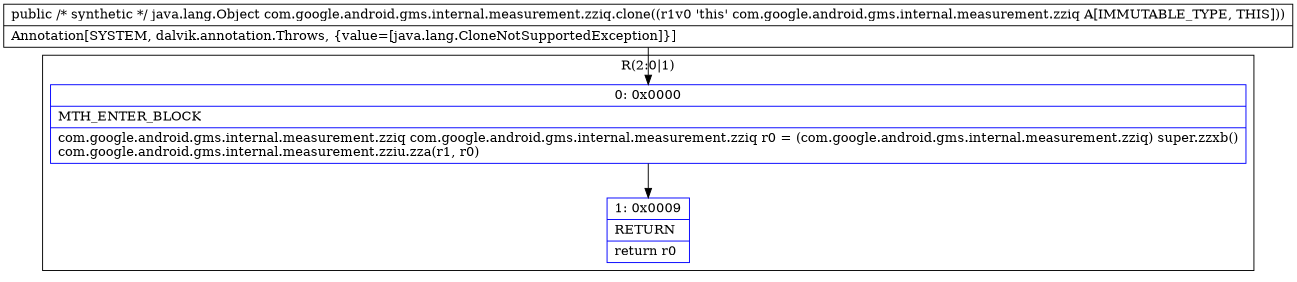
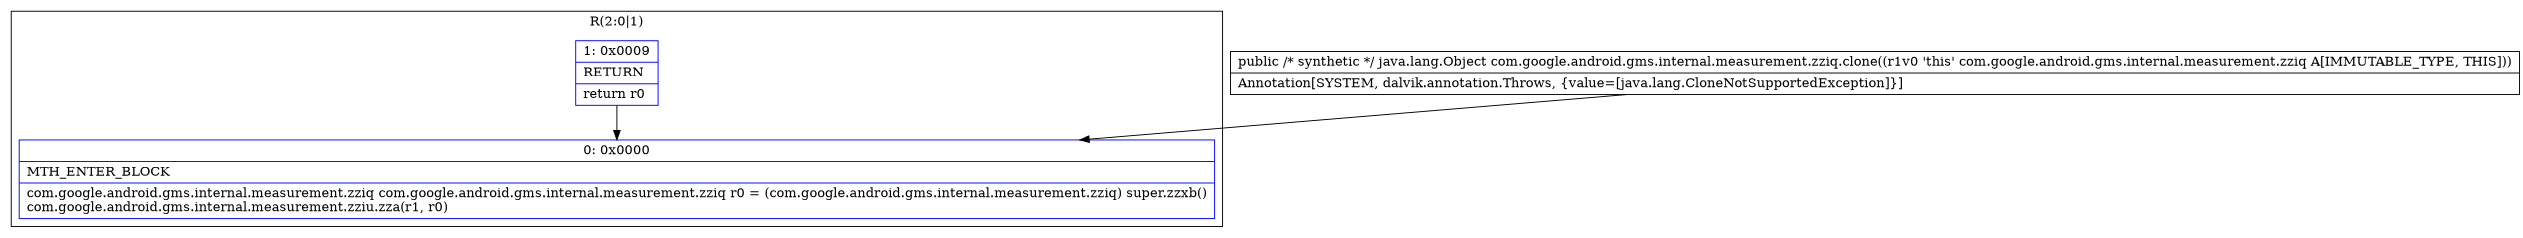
  digraph {
    node [color=blue shape=record]
    n1 [label="{0\:\ 0x0000|MTH_ENTER_BLOCK\l|com.google.android.gms.internal.measurement.zziq com.google.android.gms.internal.measurement.zziq r0 = (com.google.android.gms.internal.measurement.zziq) super.zzxb()\lcom.google.android.gms.internal.measurement.zziu.zza(r1, r0)\l}"]
    n2 [label="{1\:\ 0x0009|RETURN\l|return r0\l}"]
    n3 [label="{public \/* synthetic *\/ java.lang.Object com.google.android.gms.internal.measurement.zziq.clone((r1v0 'this' com.google.android.gms.internal.measurement.zziq A[IMMUTABLE_TYPE, THIS]))  | Annotation[SYSTEM, dalvik.annotation.Throws, \{value=[java.lang.CloneNotSupportedException]\}]\l}" color=""]
    subgraph cluster_1 {
      label="R(2:0|1)"
      n1
      n2
    }
-   n1 -> n2
+   n2 -> n1
    n3 -> n1
  }
